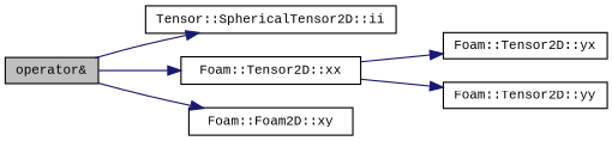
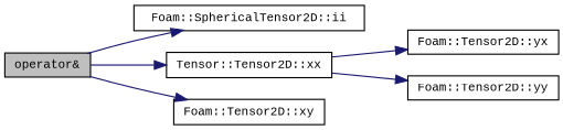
  digraph {
    fontname="Liberation Mono"
    rankdir=LR
    node [color=black fontname="Liberation Mono" fontsize=10 shape=record]
    edge [color=midnightblue fontname="Liberation Mono" fontsize=10 labelfontname=Helvetica labelfontsize=10 style=solid]
    n1 [fillcolor=grey75 fontcolor=black height=0.2 label="operator&" style=filled width=0.4]
-   n2 [height=0.2 label="Tensor::SphericalTensor2D::ii" width=0.4]
-   n3 [height=0.2 label="Foam::Tensor2D::xx" width=0.4]
-   n4 [height=0.2 label="Foam::Foam2D::xy" width=0.4]
+   n2 [height=0.2 label="Foam::SphericalTensor2D::ii" width=0.4]
+   n3 [height=0.2 label="Tensor::Tensor2D::xx" width=0.4]
+   n4 [height=0.2 label="Foam::Tensor2D::xy" width=0.4]
    n5 [height=0.2 label="Foam::Tensor2D::yx" width=0.4]
    n6 [height=0.2 label="Foam::Tensor2D::yy" width=0.4]
    n1 -> n2
    n1 -> n3
    n1 -> n4
    n3 -> n5
    n3 -> n6
  }
